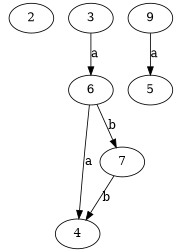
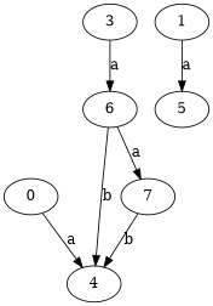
  strict digraph {
-   2
+   0
    4
-   1 [label=9]
+   1
    5
    3
    6
    7
+   0 -> 4 [label=a]
    1 -> 5 [label=a]
    3 -> 6 [label=a]
-   6 -> 4 [label=a]
-   6 -> 7 [label=b]
+   6 -> 4 [label=b]
+   6 -> 7 [label=a]
    7 -> 4 [label=b]
  }
